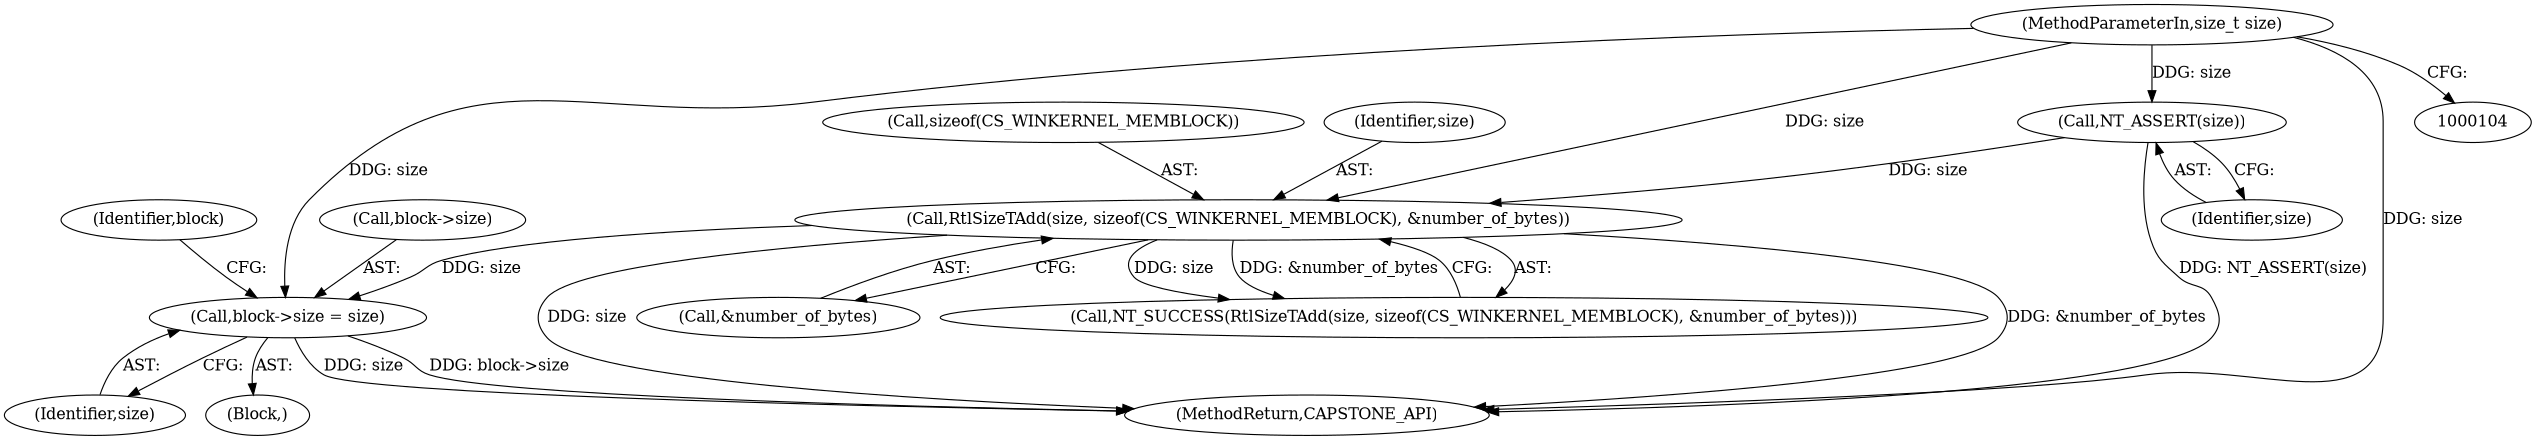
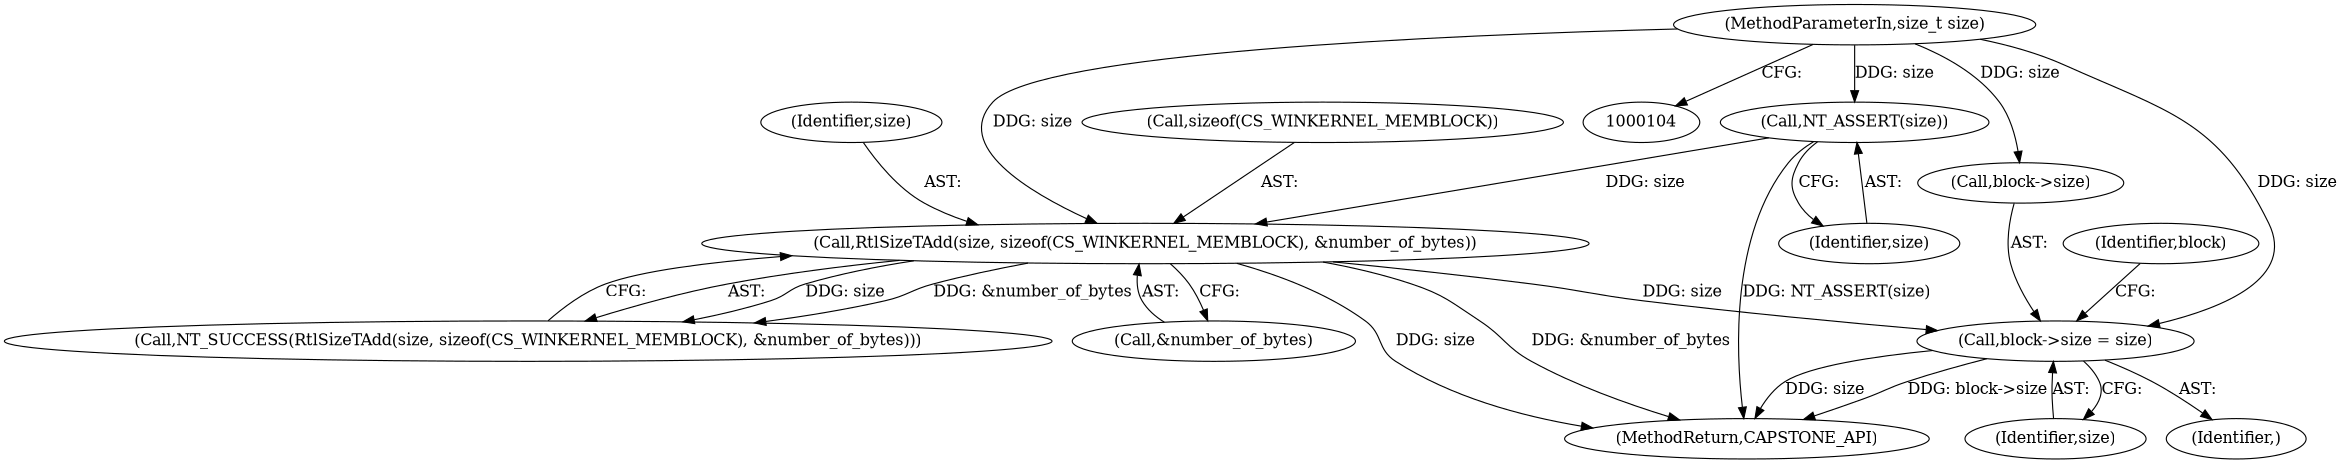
  digraph {
    n1 [label="(Call,block->size = size)"]
    n2 [label="(Identifier,size)"]
-   n3 [label="(Block,)"]
+   n3 [label="(Identifier,)"]
    n4 [label="(MethodReturn,CAPSTONE_API)"]
    n5 [label="(Call,RtlSizeTAdd(size, sizeof(CS_WINKERNEL_MEMBLOCK), &number_of_bytes))"]
    n6 [label="(Call,&number_of_bytes)"]
    n7 [label="(Call,NT_SUCCESS(RtlSizeTAdd(size, sizeof(CS_WINKERNEL_MEMBLOCK), &number_of_bytes)))"]
    n8 [label="(Call,NT_ASSERT(size))"]
    n9 [label="(Identifier,size)"]
    n10 [label="(MethodParameterIn,size_t size)"]
    1000104
    n12 [label="(Call,block->size)"]
    n13 [label="(Call,sizeof(CS_WINKERNEL_MEMBLOCK))"]
    n14 [label="(Identifier,size)"]
    n15 [label="(Identifier,block)"]
    n1 -> n2 [label="CFG: "]
    n1 -> n3 [label="AST: "]
    n1 -> n4 [label="DDG: size"]
    n1 -> n4 [label="DDG: block->size"]
    n2 -> n1 [label="AST: "]
    n5 -> n1 [label="DDG: size"]
    n5 -> n4 [label="DDG: &number_of_bytes"]
    n5 -> n4 [label="DDG: size"]
    n5 -> n6 [label="CFG: "]
    n5 -> n7 [label="AST: "]
    n5 -> n7 [label="DDG: size"]
    n5 -> n7 [label="DDG: &number_of_bytes"]
    n6 -> n5 [label="AST: "]
    n7 -> n5 [label="CFG: "]
    n8 -> n4 [label="DDG: NT_ASSERT(size)"]
    n8 -> n5 [label="DDG: size"]
    n8 -> n9 [label="CFG: "]
    n9 -> n8 [label="AST: "]
    n10 -> n1 [label="DDG: size"]
-   n10 -> n4 [label="DDG: size"]
+   n10 -> n12 [label="DDG: size"]
    n10 -> n5 [label="DDG: size"]
    n10 -> n8 [label="DDG: size"]
    n10 -> 1000104 [label="CFG: "]
    n12 -> n1 [label="AST: "]
    n13 -> n5 [label="AST: "]
    n14 -> n5 [label="AST: "]
    n15 -> n1 [label="CFG: "]
  }
